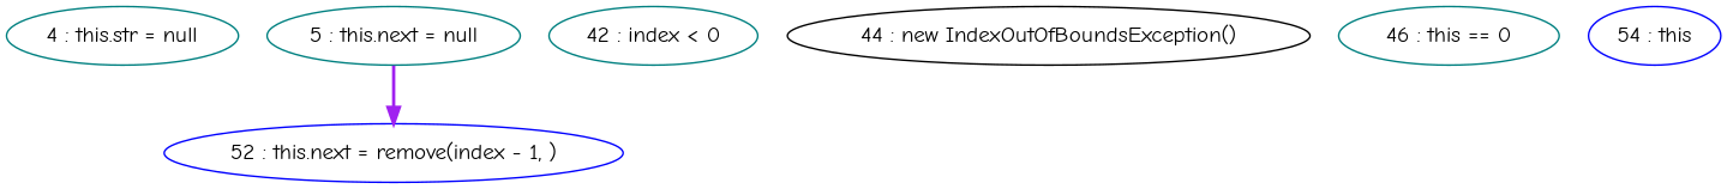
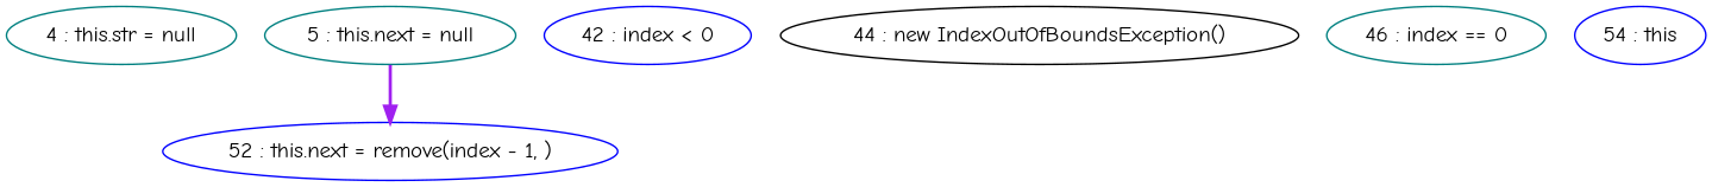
  digraph {
    fontname="Comic Neue"
    node [color=teal fontname="Comic Neue"]
    "4 : this.str = null"
    "5 : this.next = null"
    "52 : this.next = remove(index - 1, )" [color=blue]
-   "42 : index < 0"
+   "42 : index < 0" [color=blue]
    "44 : new IndexOutOfBoundsException()" [color=black]
-   "46 : index == 0" [label="46 : this == 0"]
+   "46 : index == 0"
    "54 : this" [color=blue]
    "5 : this.next = null" -> "52 : this.next = remove(index - 1, )" [style=bold color=purple fontname="Comic Neue"]
  }
